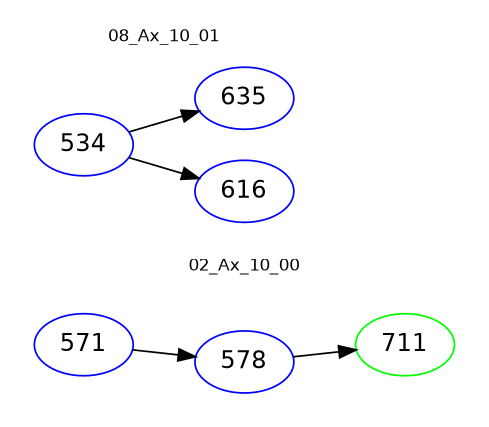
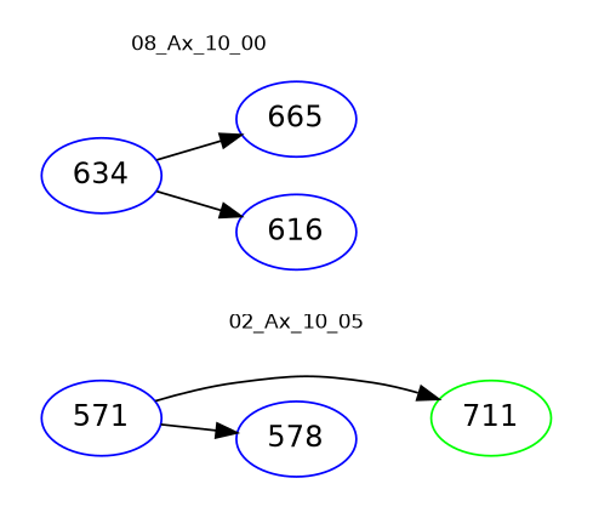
  digraph {
    fontname="DejaVu Sans"
    rankdir=LR
    node [color=blue fontname="DejaVu Sans"]
    edge [color=black fontname="DejaVu Sans"]
    n1 [label=571]
    n2 [label=578]
    n3 [color=green label=711]
-   n4 [label=534]
+   n4 [label=634]
    n5 [label=616]
-   n6 [label=635]
+   n6 [label=665]
    subgraph cluster_1 {
      color=white
      fontsize=10
-     label="02_Ax_10_00"
+     label="02_Ax_10_05"
      n1
      n2
      n3
    }
    subgraph cluster_2 {
      color=white
      fontsize=10
-     label="08_Ax_10_01"
+     label="08_Ax_10_00"
      n4
      n5
      n6
    }
    n1 -> n2
-   n2 -> n3
+   n1 -> n3
    n4 -> n5
    n4 -> n6
  }
